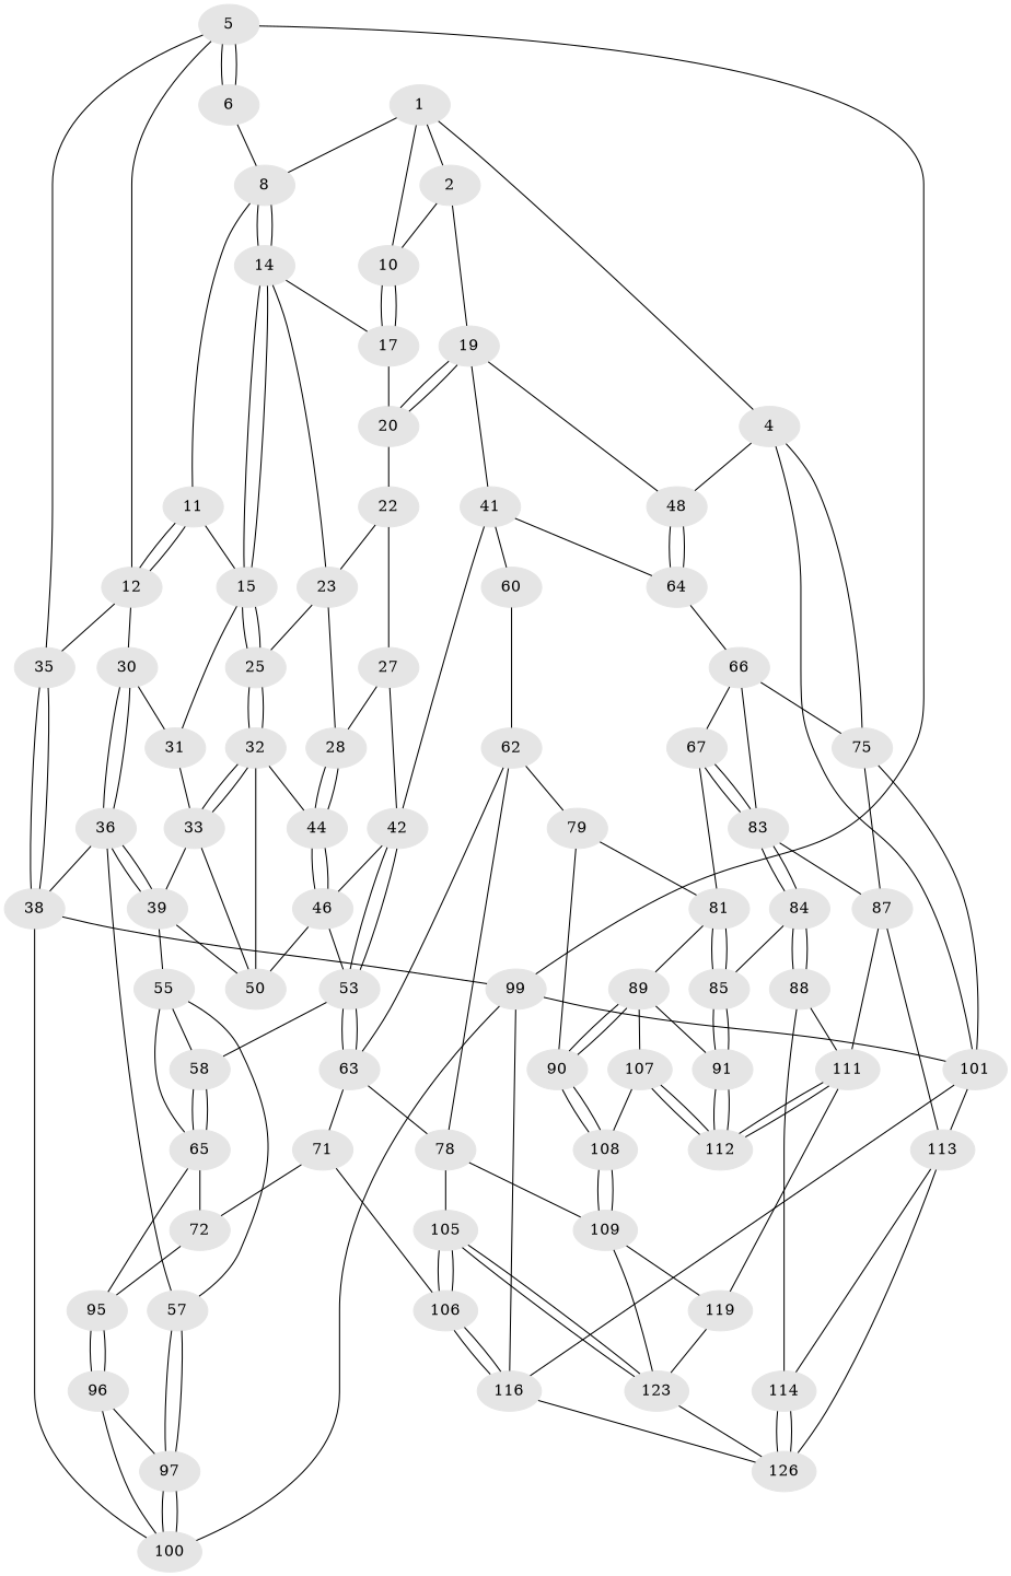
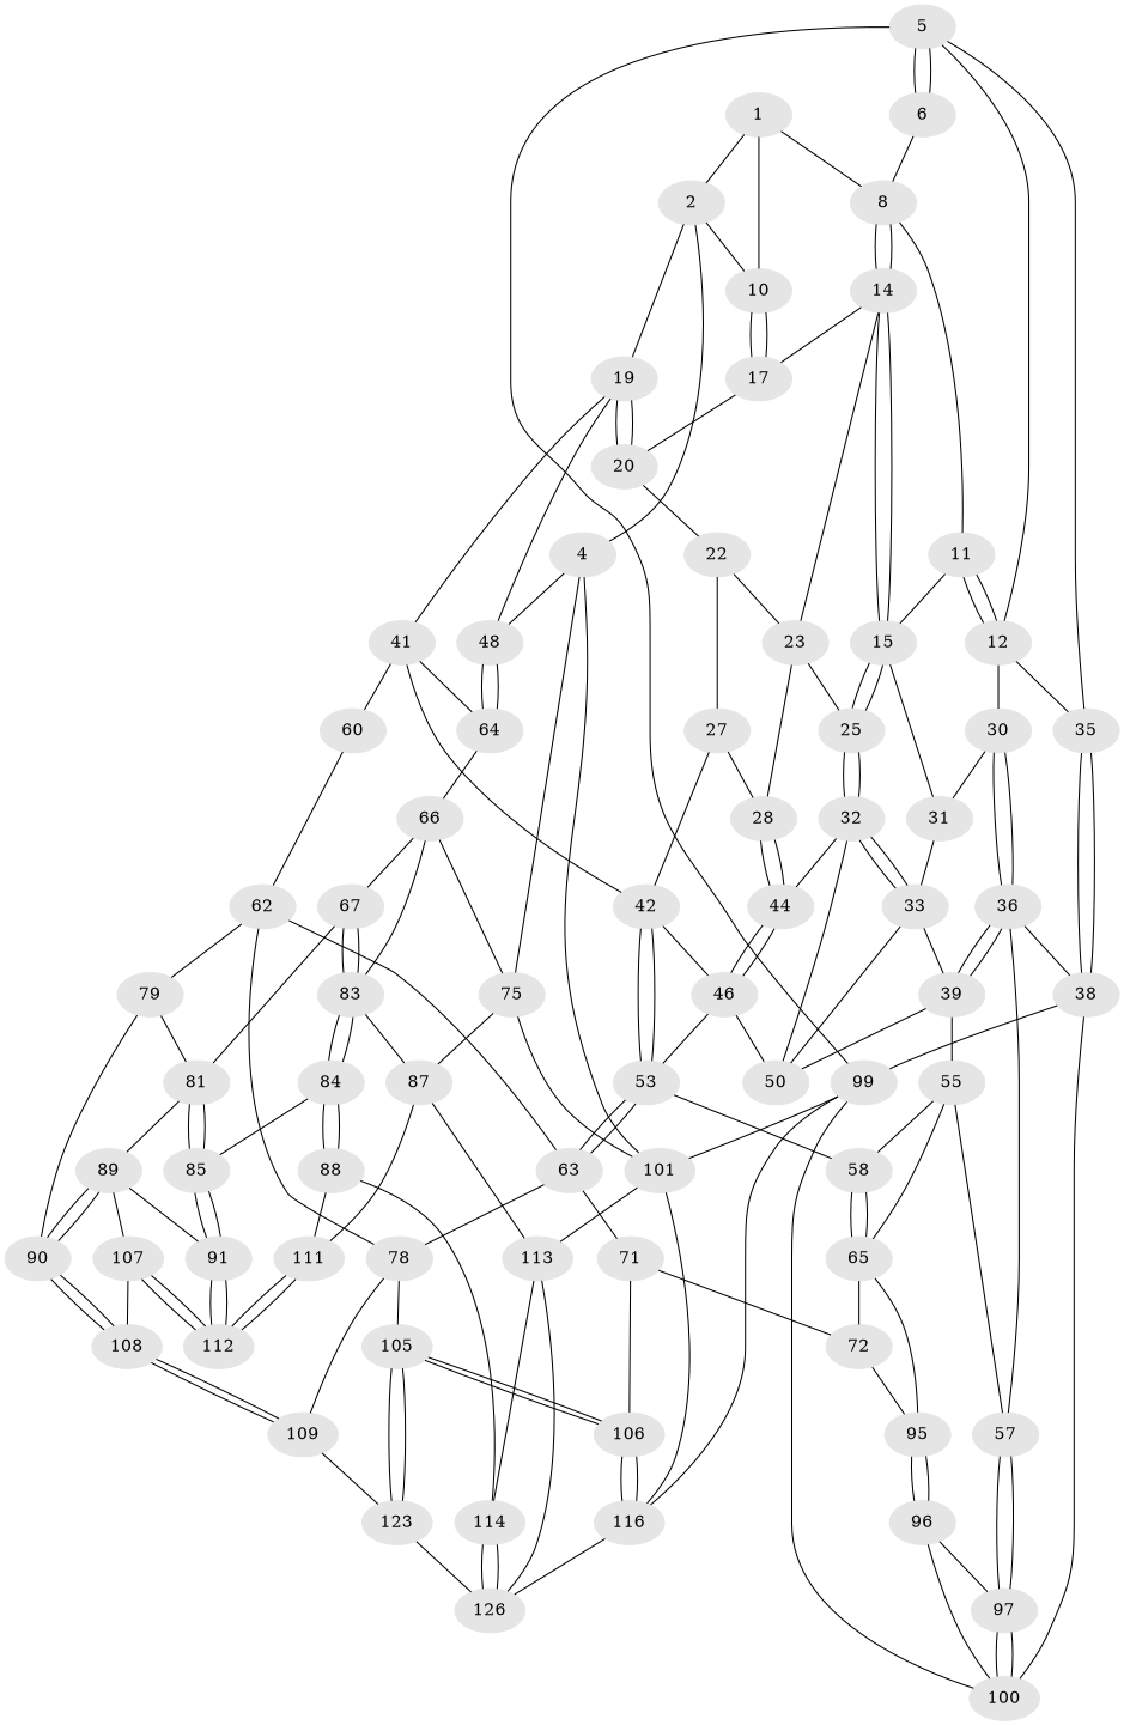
  graph {
    node [color=gray90 style=filled]
    1 [super="+7"]
    2 [super="+3"]
    8 [super="+9"]
    10
    4 [super="+47"]
    19 [super="+40"]
    11
    14 [super="+18"]
    17
    48
    75 [super="+93"]
    101 [super="+121"]
    20 [super="+21"]
    41 [super="+59"]
    5 [super="+13"]
    6
    12 [super="+29"]
    35
    99 [super="+117"]
    64
    87 [super="+94"]
    113 [super="+122"]
    116 [super="+128"]
    30
    38 [super="+98"]
    100 [super="+118"]
    15 [super="+16"]
    23 [super="+24"]
    25
    31
    36 [super="+37"]
    28
    32 [super="+45"]
    33 [super="+34"]
    22 [super="+26"]
    42 [super="+43"]
    60 [super="+61"]
    27
    44
    50 [super="+51"]
    46 [super="+49"]
    53 [super="+54"]
    39 [super="+52"]
    57
    55 [super="+56"]
    97
    58
    65 [super="+73"]
    62 [super="+77"]
    66 [super="+74"]
    63 [super="+70"]
    78 [super="+104"]
    71 [super="+103"]
    72 [super="+102"]
    95
    79 [super="+80"]
    105
    109 [super="+120"]
    81 [super="+82"]
    90
    106
    67 [super="+68"]
    83 [super="+86"]
    96
    84
    85
    89 [super="+92"]
    111
    123 [super="+125"]
-   119 [super="+124"]
    108
    91
    107
    88 [super="+110"]
    114 [super="+115"]
    112
    126 [super="+127"]
    1 -- 2
    1 -- 8
    1 -- 10
    2 -- 10
-   1 -- 4
+   2 -- 4
    2 -- 19
    8 -- 11
    8 -- 14
    8 -- 14
    10 -- 17
    10 -- 17
    4 -- 48
    4 -- 75
    4 -- 101
    19 -- 48
    19 -- 20
    19 -- 20
    19 -- 41
    11 -- 12
    11 -- 12
    11 -- 15
    14 -- 17
    14 -- 15
    14 -- 15
    14 -- 23
    17 -- 20
    48 -- 64
    48 -- 64
    75 -- 101
    75 -- 87
    101 -- 113
    101 -- 116
    20 -- 22 [weight=2]
    41 -- 64
    41 -- 42
    41 -- 60
    5 -- 6
    5 -- 6
    5 -- 12
    5 -- 35
    5 -- 99
    6 -- 8
    12 -- 35
    12 -- 30
    35 -- 38
    35 -- 38
    99 -- 101
    99 -- 116
    99 -- 100
    64 -- 66
    87 -- 113
    87 -- 111
    113 -- 114
    113 -- 126
    116 -- 126
    30 -- 31
    30 -- 36
    30 -- 36
    38 -- 99
    38 -- 100
    15 -- 25
    15 -- 25
    15 -- 31
    23 -- 25
    23 -- 28
    25 -- 32
    25 -- 32
    31 -- 33
    36 -- 38
    36 -- 39
    36 -- 39
    36 -- 57
    28 -- 44
    28 -- 44
    32 -- 33
    32 -- 33
    32 -- 44
    32 -- 50
    33 -- 50
    33 -- 39
    22 -- 23
    22 -- 27
    42 -- 46
    42 -- 53
    42 -- 53
    60 -- 62
    27 -- 28
    27 -- 42
    44 -- 46
    44 -- 46
    46 -- 50
    46 -- 53
    53 -- 58
    53 -- 63
    53 -- 63
    39 -- 50
    39 -- 55
    57 -- 97
    57 -- 97
    55 -- 57
    55 -- 58
    55 -- 65
    97 -- 100
    97 -- 100
    58 -- 65
    58 -- 65
    65 -- 72
    65 -- 95
    62 -- 63
    62 -- 78
    62 -- 79
    66 -- 75
    66 -- 67
    66 -- 83
    63 -- 78
    63 -- 71
    78 -- 105
    78 -- 109
    71 -- 72 [weight=2]
    71 -- 106
    72 -- 95
    95 -- 96
    95 -- 96
    79 -- 81
    79 -- 90
    105 -- 106
    105 -- 106
    105 -- 123
    105 -- 123
    109 -- 123
-   109 -- 119
    81 -- 85
    81 -- 85
    81 -- 89
    90 -- 108
    90 -- 108
    106 -- 116
    106 -- 116
    67 -- 81
    67 -- 83
    67 -- 83
    83 -- 87
    83 -- 84
    83 -- 84
    96 -- 100
    96 -- 97
    84 -- 85
    84 -- 88
    84 -- 88
    85 -- 91
    85 -- 91
    89 -- 90
    89 -- 90
    89 -- 91
    89 -- 107
-   111 -- 119
    111 -- 112
    111 -- 112
    123 -- 126
-   119 -- 123
    108 -- 109
    108 -- 109
    91 -- 112
    91 -- 112
    107 -- 108
    107 -- 112
    107 -- 112
    88 -- 111
    88 -- 114
    114 -- 126
    114 -- 126
  }
